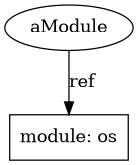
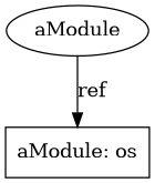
  digraph {
    n1 [label=aModule shape=ellipse]
-   n2 [label="module: os" shape=box]
+   n2 [label="aModule: os" shape=box]
    n1 -> n2 [label=ref]
  }
